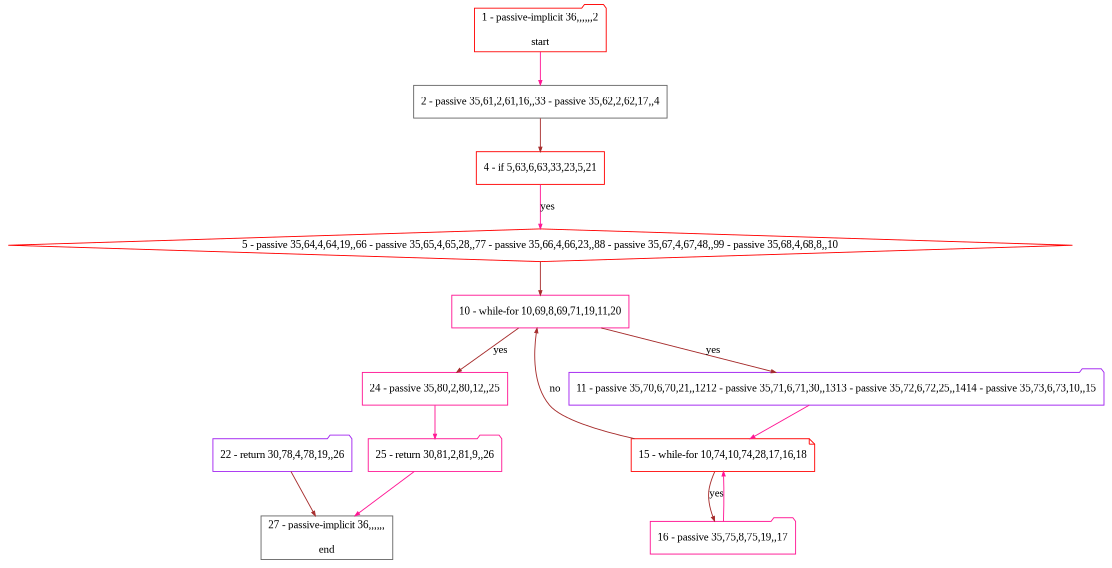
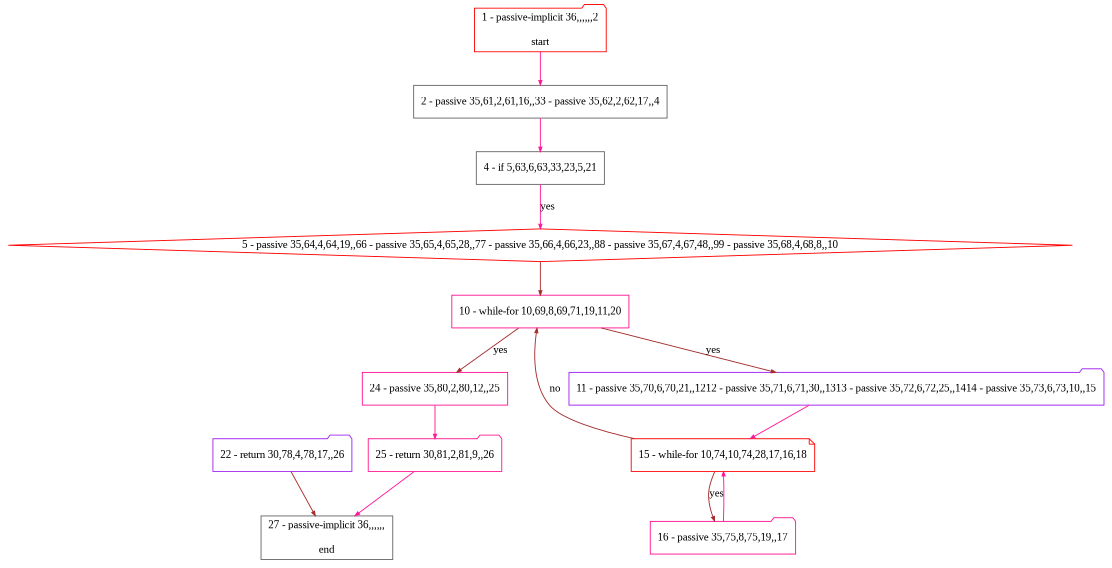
  digraph {
    bgcolor=white
    compound=true
    fillcolor="#FFFFCC"
    fontname="Liberation Serif"
    fontsize=12
    pack=true
    packmode=clust
    style="rounded,filled"
    node [color=deeppink compound=true fillcolor="#ffffff" fixedsize=false fontname="Liberation Serif" fontsize=12 node_initialized=no shape=box style=filled]
    edge [arrowhead=normal arrowsize=0.5 arrowtail=none color=brown compound=true dir=forward fontcolor=black fontname="Liberation Serif" fontsize=12]
    n1 [color=gray40 label="2 - passive 35,61,2,61,16,,33 - passive 35,62,2,62,17,,4"]
-   n2 [color=red label="4 - if 5,63,6,63,33,23,5,21"]
+   n2 [color=gray40 label="4 - if 5,63,6,63,33,23,5,21"]
    n3 [color=red label="5 - passive 35,64,4,64,19,,66 - passive 35,65,4,65,28,,77 - passive 35,66,4,66,23,,88 - passive 35,67,4,67,48,,99 - passive 35,68,4,68,8,,10" shape=diamond]
    n4 [color=red label="1 - passive-implicit 36,,,,,,2\n\nstart" shape=folder]
    n5 [label="10 - while-for 10,69,8,69,71,19,11,20"]
-   n6 [color=purple label="22 - return 30,78,4,78,19,,26" shape=folder]
+   n6 [color=purple label="22 - return 30,78,4,78,17,,26" shape=folder]
    n7 [color=gray40 label="27 - passive-implicit 36,,,,,,\n\nend"]
    n8 [color=purple label="11 - passive 35,70,6,70,21,,1212 - passive 35,71,6,71,30,,1313 - passive 35,72,6,72,25,,1414 - passive 35,73,6,73,10,,15" shape=folder]
    n9 [label="24 - passive 35,80,2,80,12,,25"]
    n10 [color=red label="15 - while-for 10,74,10,74,28,17,16,18" shape=note]
    n11 [label="25 - return 30,81,2,81,9,,26" shape=folder]
    n12 [label="16 - passive 35,75,8,75,19,,17" shape=folder]
-   n1 -> n2
+   n1 -> n2 [color=deeppink]
    n2 -> n3 [color=deeppink label=yes]
    n3 -> n5
    n4 -> n1 [color=deeppink]
    n5 -> n8 [label=yes]
    n5 -> n9 [label=yes]
    n6 -> n7
    n8 -> n10 [color=deeppink]
    n9 -> n11 [color=deeppink]
    n10 -> n5 [label=no]
    n10 -> n12 [label=yes]
    n11 -> n7 [color=deeppink]
    n12 -> n10 [color=deeppink]
  }
